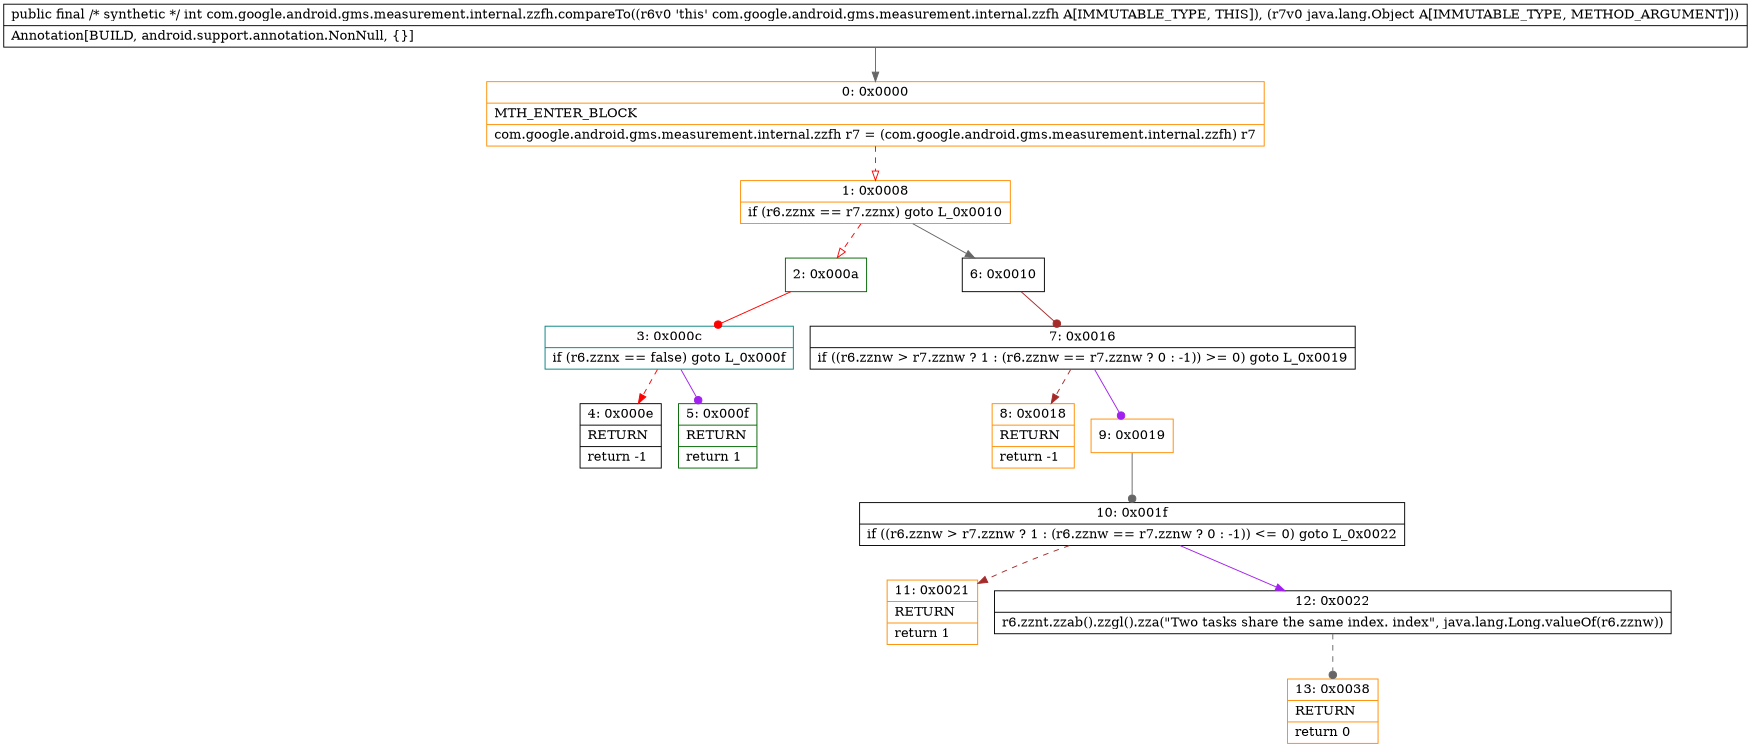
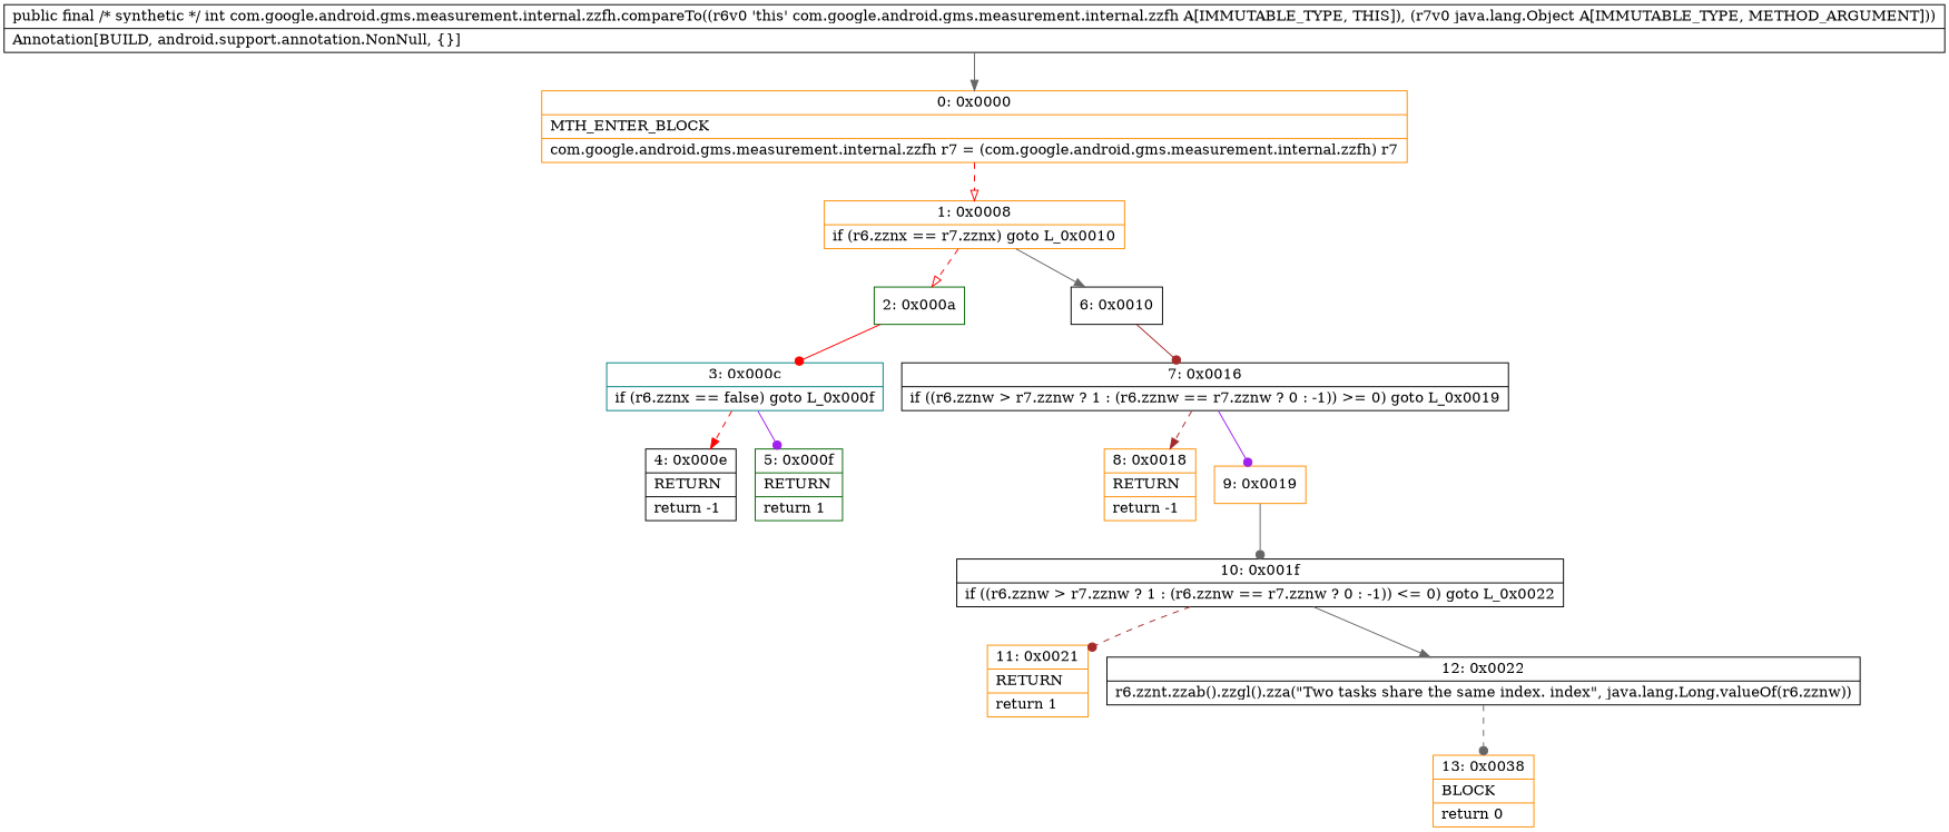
  digraph {
    node [color=darkorange shape=record]
    edge [arrowhead=dot color=red]
    n1 [label="{0\:\ 0x0000|MTH_ENTER_BLOCK\l|com.google.android.gms.measurement.internal.zzfh r7 = (com.google.android.gms.measurement.internal.zzfh) r7\l}"]
    n2 [label="{1\:\ 0x0008|if (r6.zznx == r7.zznx) goto L_0x0010\l}"]
    n3 [color=darkgreen label="{2\:\ 0x000a}"]
    n4 [color=black label="{6\:\ 0x0010}"]
    n5 [color=teal label="{3\:\ 0x000c|if (r6.zznx == false) goto L_0x000f\l}"]
    n6 [color=black label="{7\:\ 0x0016|if ((r6.zznw \> r7.zznw ? 1 : (r6.zznw == r7.zznw ? 0 : \-1)) \>= 0) goto L_0x0019\l}"]
    n7 [color=black label="{4\:\ 0x000e|RETURN\l|return \-1\l}"]
    n8 [color=darkgreen label="{5\:\ 0x000f|RETURN\l|return 1\l}"]
    n9 [label="{8\:\ 0x0018|RETURN\l|return \-1\l}"]
    n10 [label="{9\:\ 0x0019}"]
    n11 [color=black label="{10\:\ 0x001f|if ((r6.zznw \> r7.zznw ? 1 : (r6.zznw == r7.zznw ? 0 : \-1)) \<= 0) goto L_0x0022\l}"]
    n12 [label="{11\:\ 0x0021|RETURN\l|return 1\l}"]
    n13 [color=black label="{12\:\ 0x0022|r6.zznt.zzab().zzgl().zza(\"Two tasks share the same index. index\", java.lang.Long.valueOf(r6.zznw))\l}"]
-   n14 [label="{13\:\ 0x0038|RETURN\l|return 0\l}"]
+   n14 [label="{13\:\ 0x0038|BLOCK\l|return 0\l}"]
    n15 [color=black label="{public final \/* synthetic *\/ int com.google.android.gms.measurement.internal.zzfh.compareTo((r6v0 'this' com.google.android.gms.measurement.internal.zzfh A[IMMUTABLE_TYPE, THIS]), (r7v0 java.lang.Object A[IMMUTABLE_TYPE, METHOD_ARGUMENT]))  | Annotation[BUILD, android.support.annotation.NonNull, \{\}]\l}"]
    n1 -> n2 [arrowhead=onormal style=dashed]
    n2 -> n3 [arrowhead=onormal style=dashed]
    n2 -> n4 [arrowhead=normal color=gray40]
    n3 -> n5
    n4 -> n6 [color=brown]
    n5 -> n7 [arrowhead=normal style=dashed]
    n5 -> n8 [color=purple]
    n6 -> n9 [arrowhead=normal color=brown style=dashed]
    n6 -> n10 [color=purple]
    n10 -> n11 [color=gray40]
-   n11 -> n12 [arrowhead=normal color=brown style=dashed]
-   n11 -> n13 [arrowhead=normal color=purple]
+   n11 -> n12 [color=brown style=dashed]
+   n11 -> n13 [arrowhead=normal color=gray40]
    n13 -> n14 [color=gray40 style=dashed]
    n15 -> n1 [arrowhead=normal color=gray40]
  }
